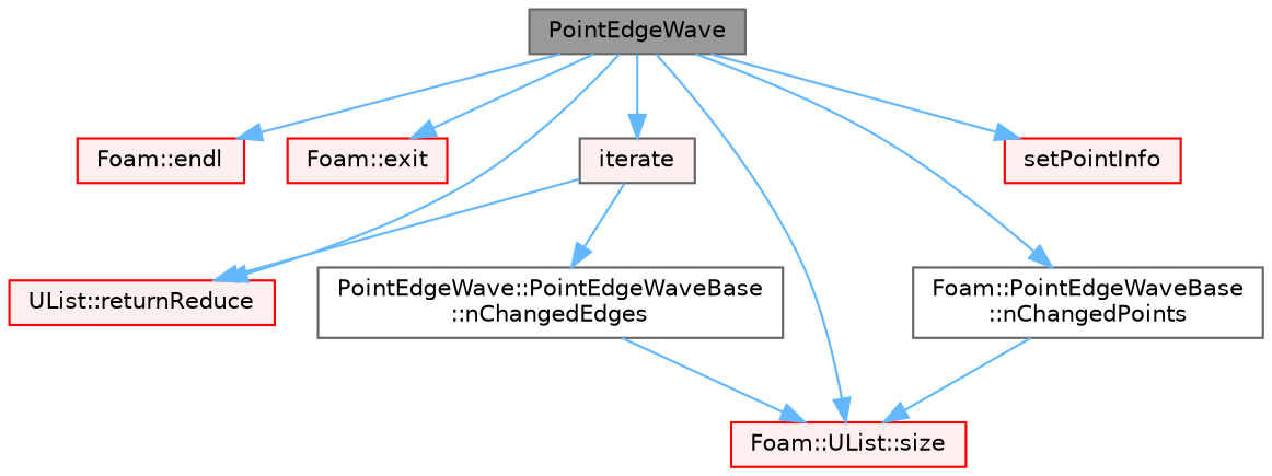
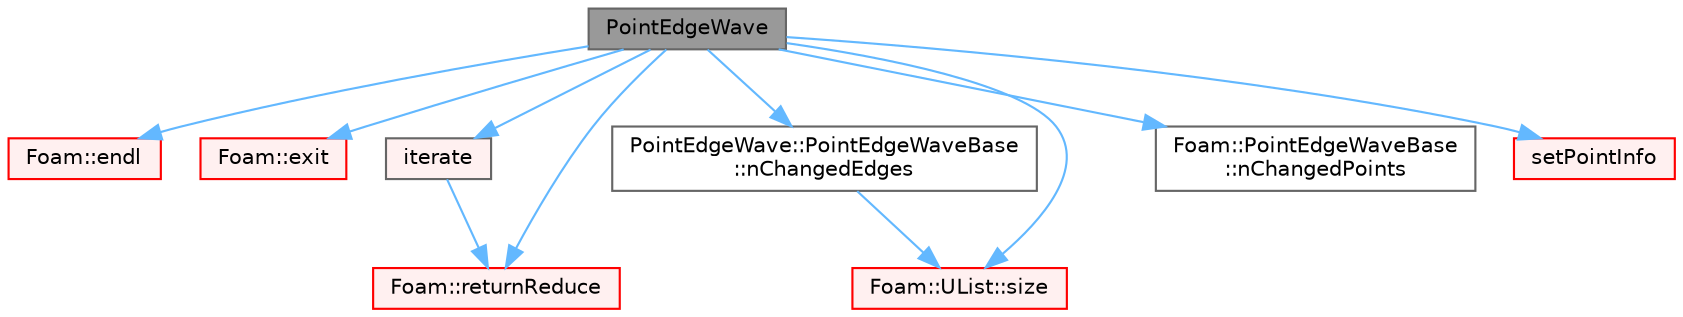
  digraph {
    rankdir=TB
    node [color=red fillcolor="#FFF0F0" fontname=Helvetica fontsize=10 shape=box style=filled]
    edge [color=steelblue1 fontname=Helvetica fontsize=10 labelfontname=Helvetica labelfontsize=10 style=solid]
    n1 [color=gray40 fillcolor=grey60 fontcolor=black height=0.2 label=PointEdgeWave width=0.4]
    n2 [height=0.2 label="Foam::endl" width=0.4]
    n3 [height=0.2 label="Foam::exit" width=0.4]
    n4 [color=grey40 height=0.2 label=iterate width=0.4]
-   n5 [height=0.2 label="UList::returnReduce" width=0.4]
+   n5 [height=0.2 label="Foam::returnReduce" width=0.4]
    n6 [color=grey40 fillcolor=white height=0.2 label="PointEdgeWave::PointEdgeWaveBase\l::nChangedEdges" width=0.4]
    n7 [height=0.2 label="Foam::UList::size" width=0.4]
    n8 [color=grey40 fillcolor=white height=0.2 label="Foam::PointEdgeWaveBase\l::nChangedPoints" width=0.4]
    n9 [height=0.2 label=setPointInfo width=0.4]
    n1 -> n2
    n1 -> n3
    n1 -> n4
    n1 -> n5
-   n4 -> n6
+   n1 -> n6
    n1 -> n7
    n1 -> n8
    n1 -> n9
    n4 -> n5
    n6 -> n7
-   n8 -> n7
  }
